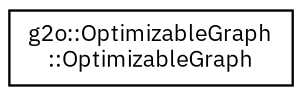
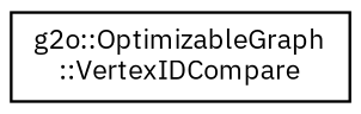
  digraph {
    rankdir=TB
    fontname="IBM Plex Sans"
-   n1 [color=black fillcolor=white fontname="IBM Plex Sans" fontsize=10 height=0.2 label="g2o::OptimizableGraph\l::OptimizableGraph" shape=record style=filled width=0.4]
+   n1 [color=black fillcolor=white fontname="IBM Plex Sans" fontsize=10 height=0.2 label="g2o::OptimizableGraph\l::VertexIDCompare" shape=record style=filled width=0.4]
  }
